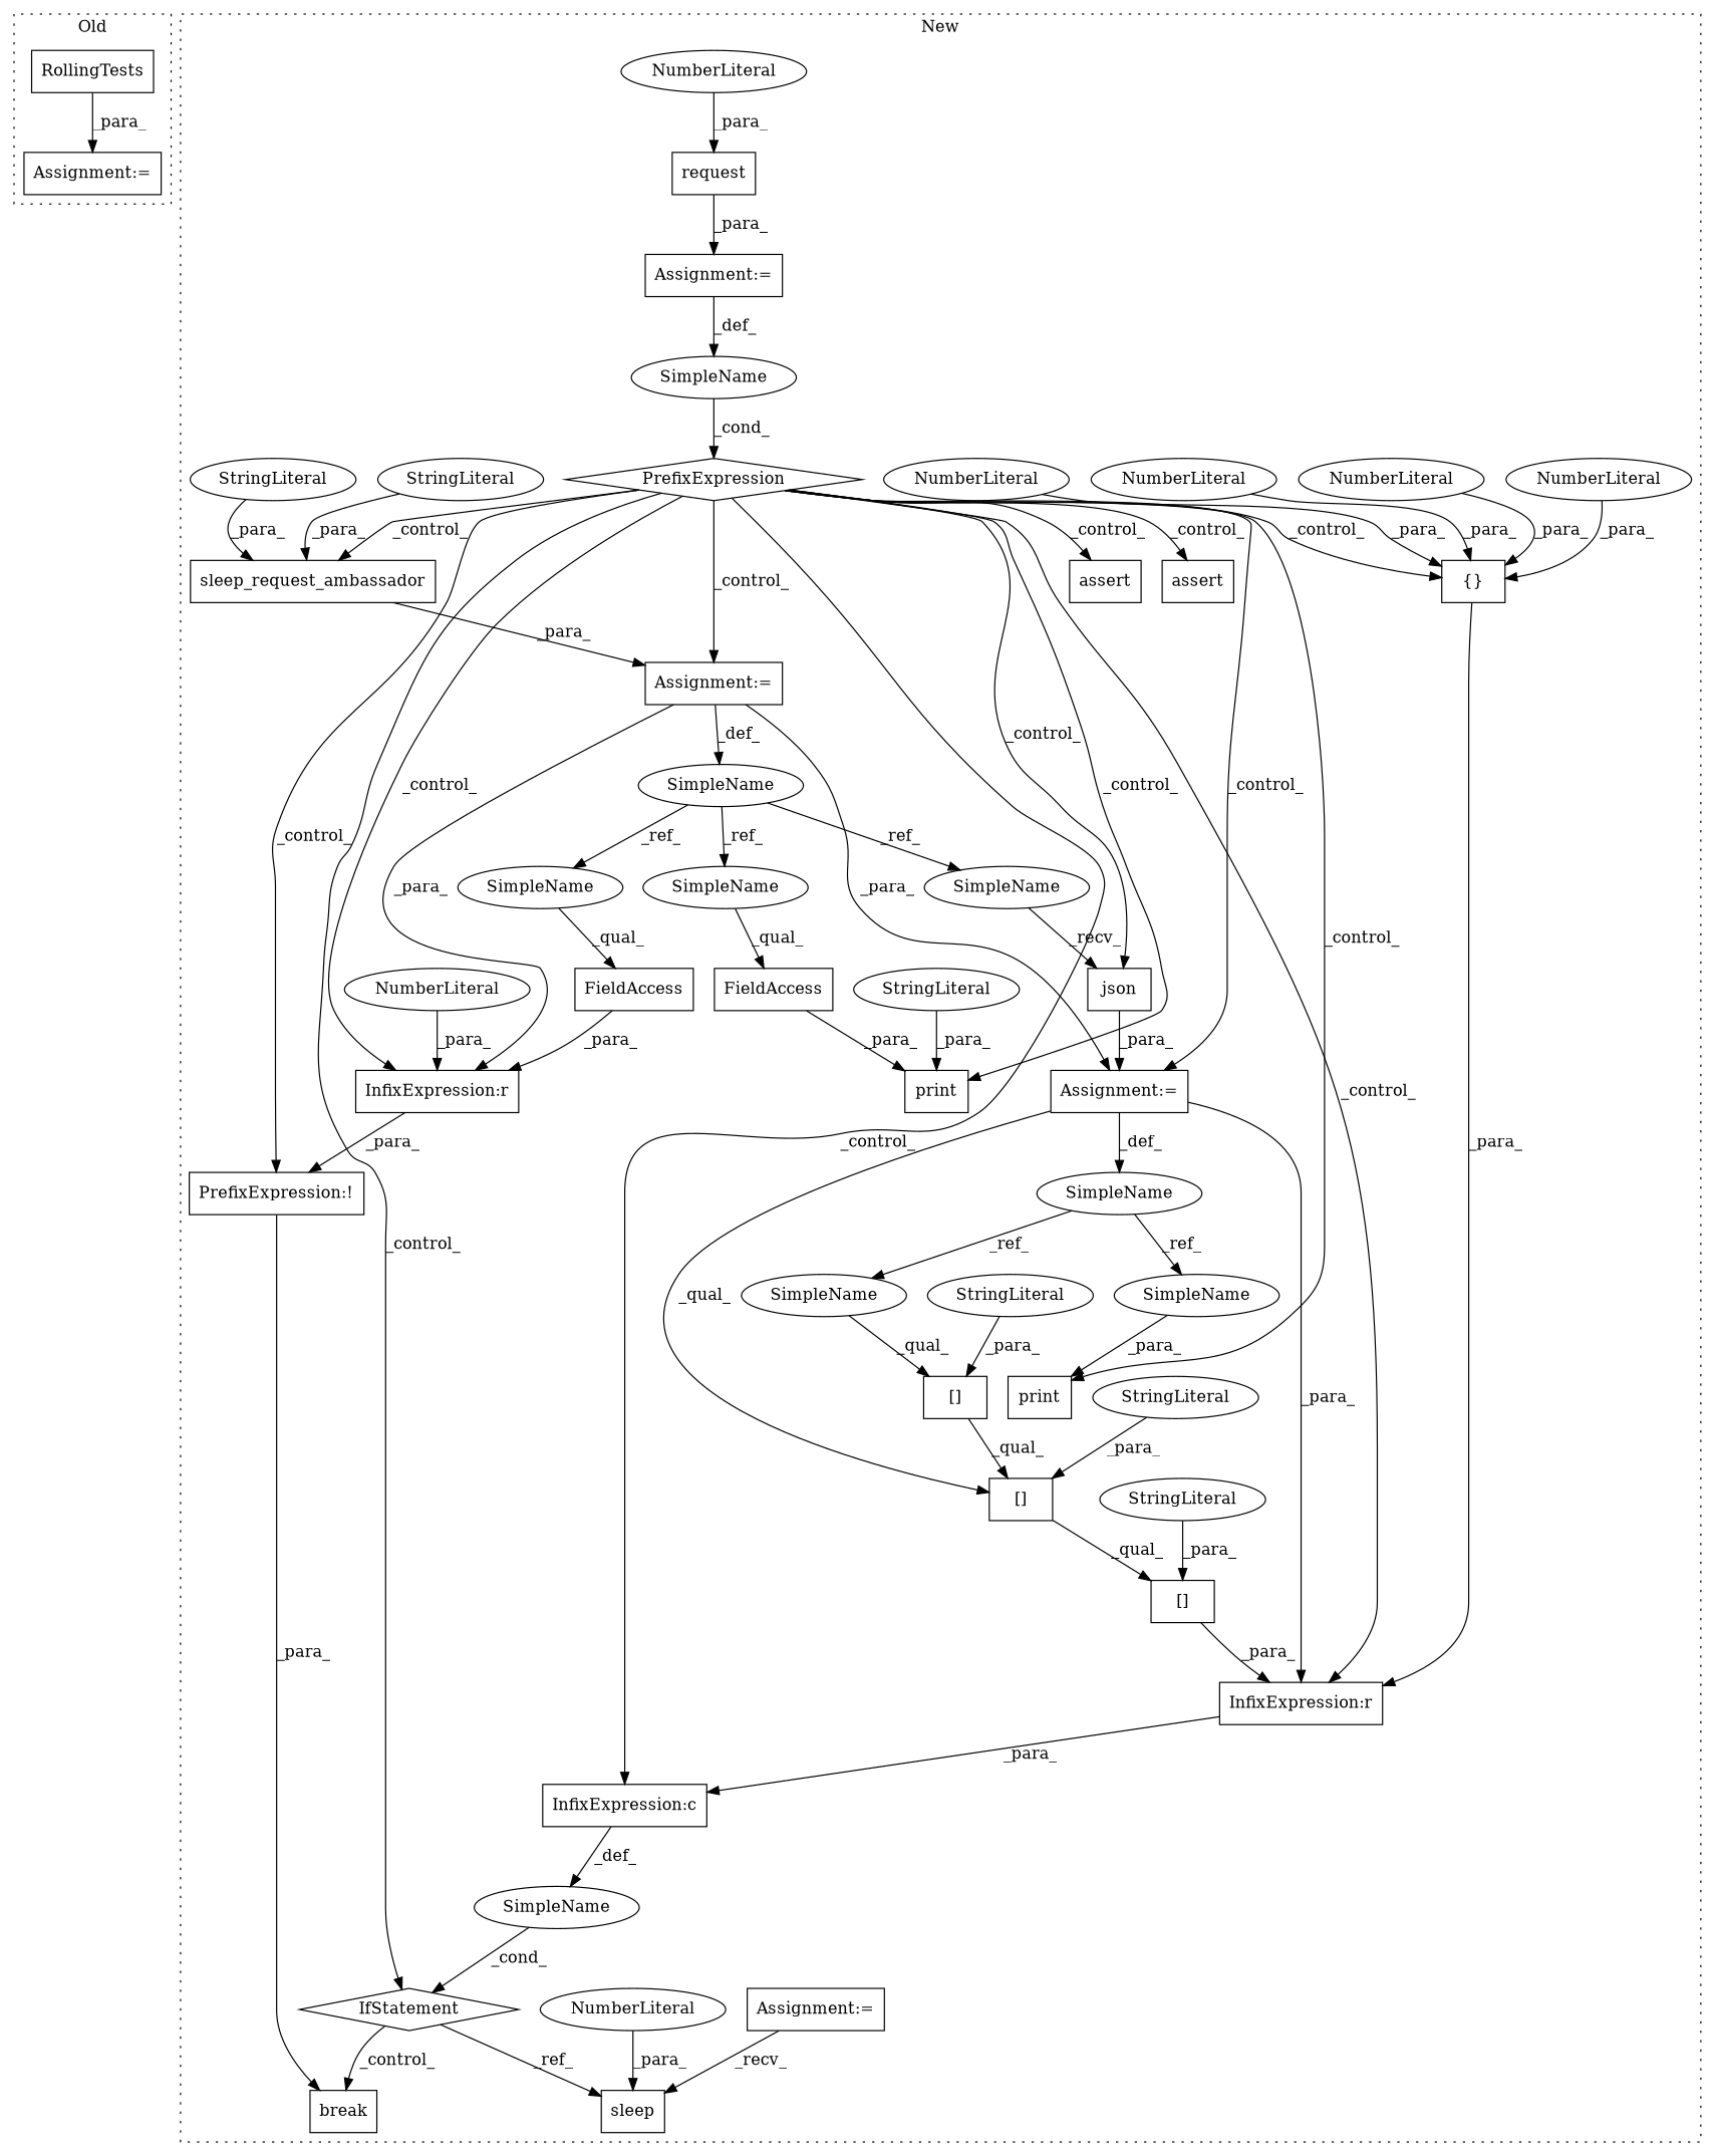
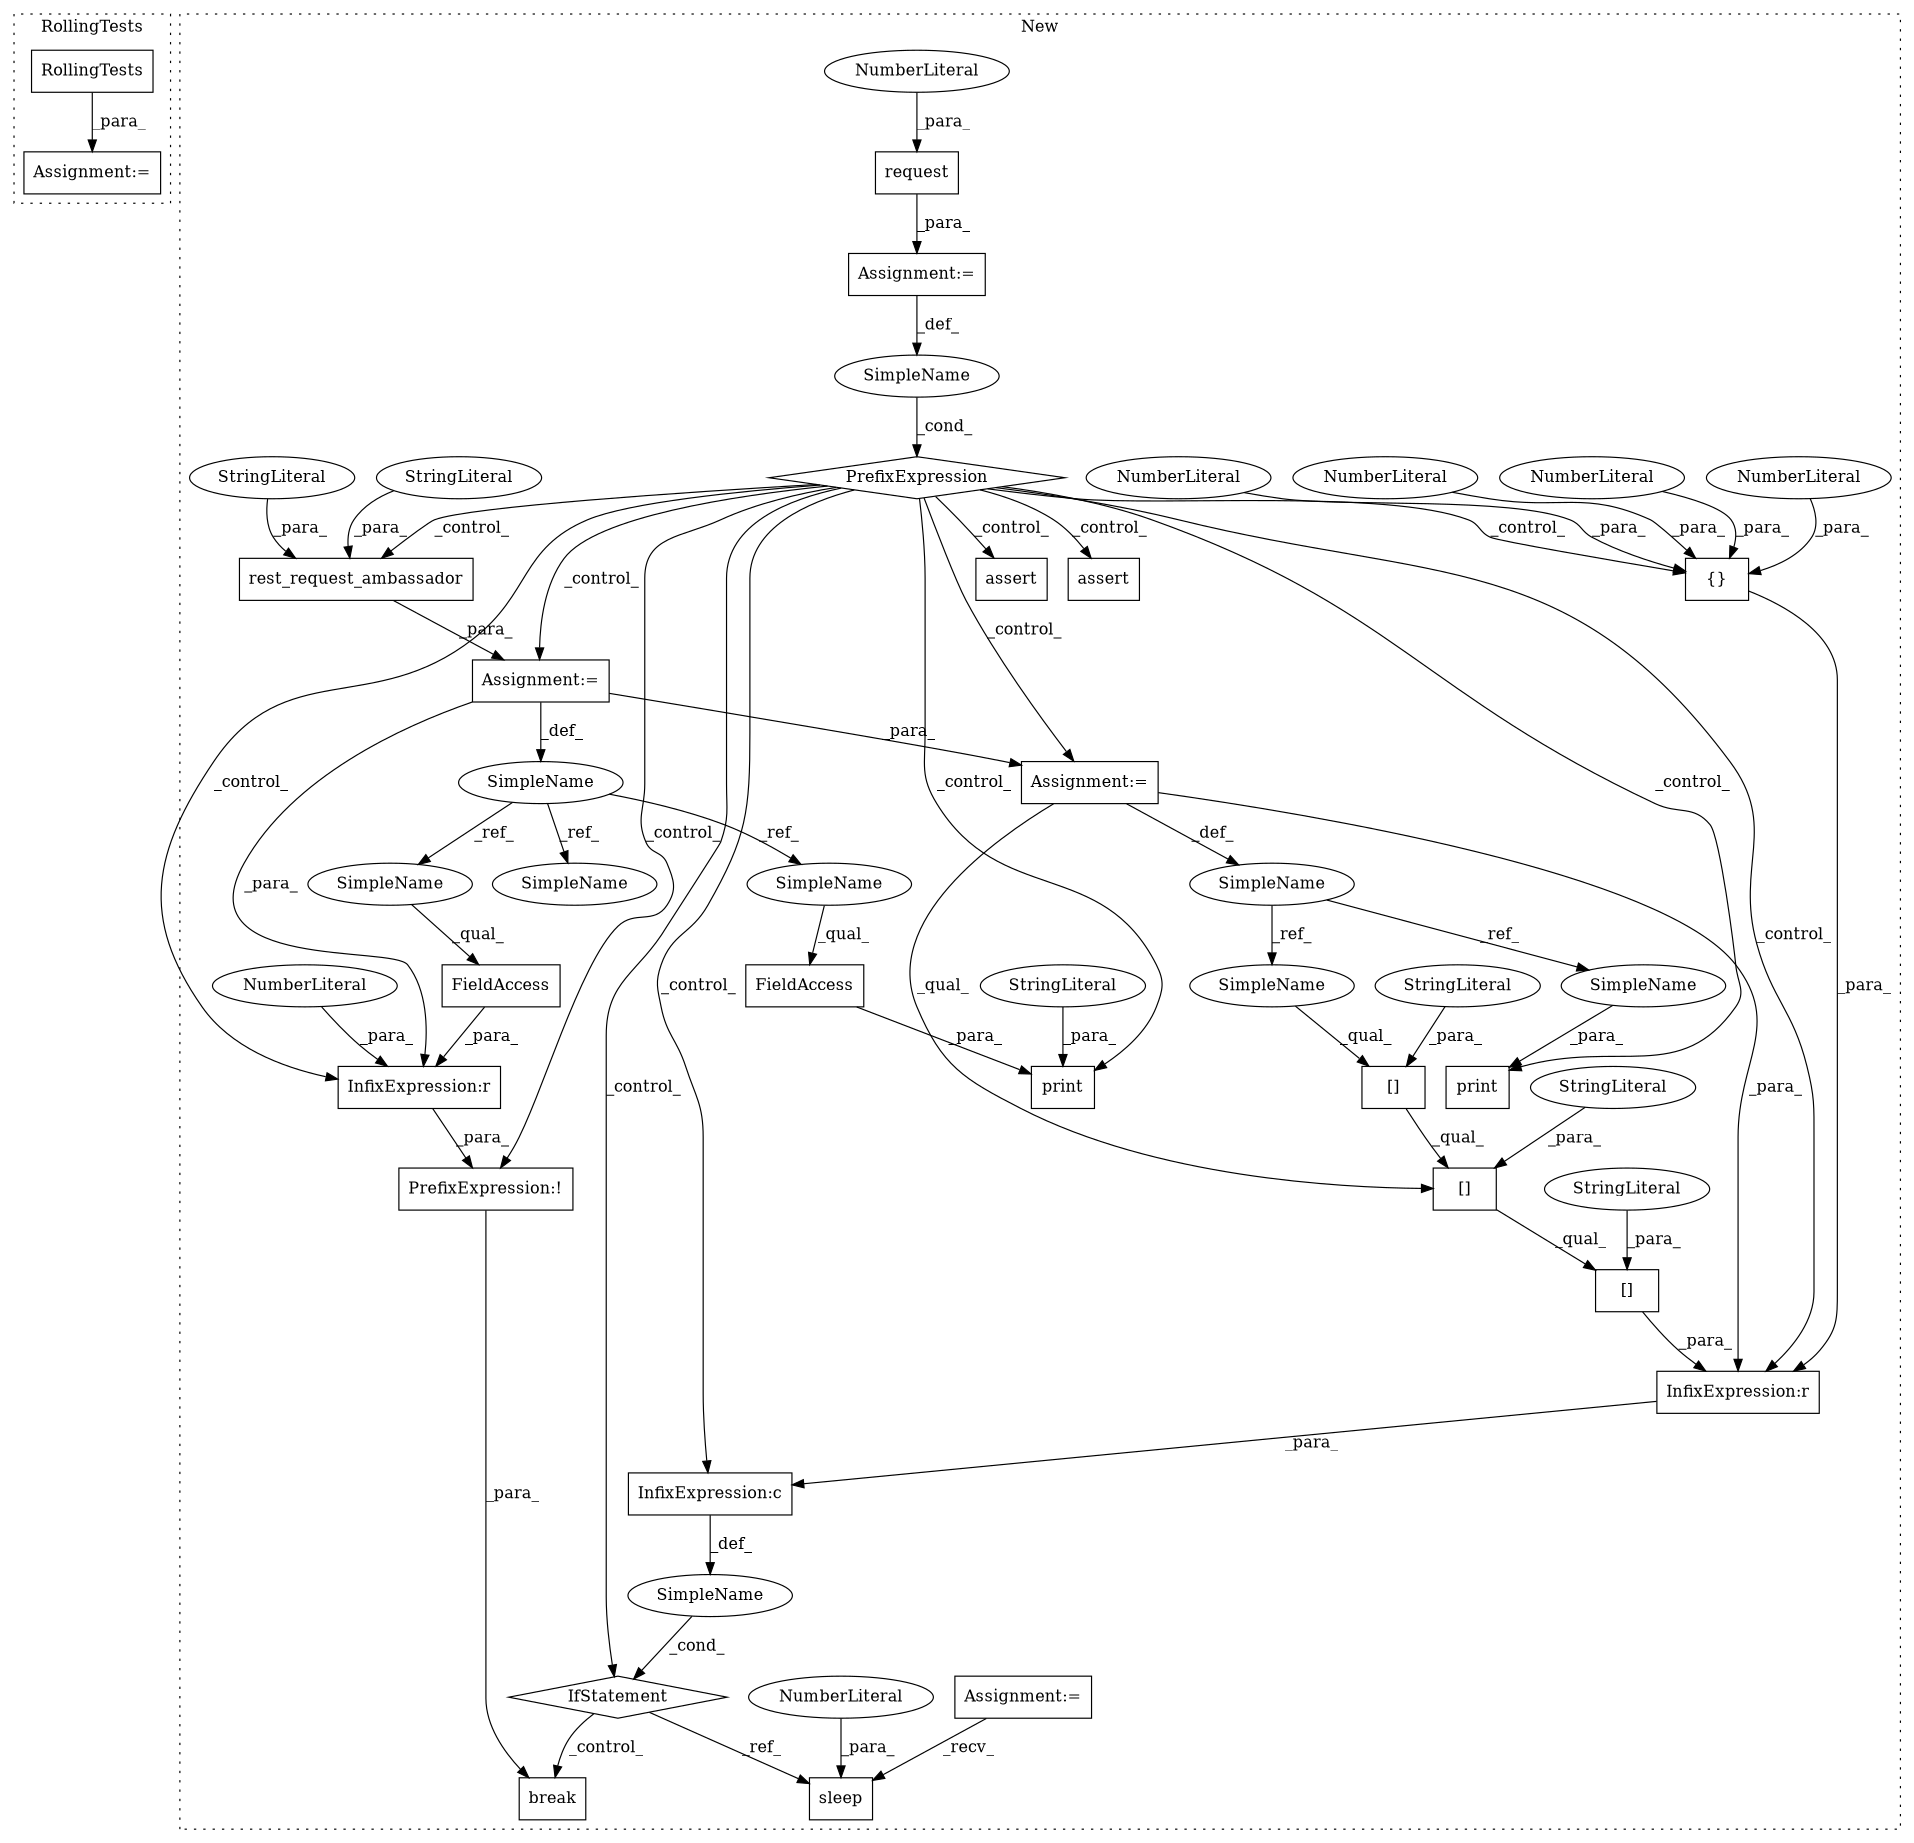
  digraph {
    node [a=42 l=1 s="6479,6549" shape=box]
    n1 [a=32 l=14 label=RollingTests s=1488]
    n2 [a=7 label="Assignment:=" s=1487]
-   n3 [a=32 l=6 label=json s=6712]
    n4 [a=70 l="53,2" label=PrefixExpression shape=diamond]
    n5 [a=32 l="6,1" label=request s="6540,6548"]
    n6 [a=6 l=7 label=assert s=6744]
    n7 [a=34 l=2 label=NumberLiteral s=6546 shape=ellipse]
    n8 [a=6 l=7 label=assert s=6669]
-   n9 [a=32 l="24,1" label=sleep_request_ambassador s="6561,6618"]
+   n9 [a=32 l="24,1" label=rest_request_ambassador s="6561,6618"]
    n10 [label=SimpleName s=6536 shape=ellipse]
    n11 [a=45 l=8 label=StringLiteral s=6595 shape=ellipse]
    n12 [a=45 l=9 label=StringLiteral s=6585 shape=ellipse]
    n13 [a=32 l="6,1" label=print s="6726,6735"]
    n14 [a=7 l="53,2" label="Assignment:="]
    n15 [a=7 label="Assignment:=" s=6560]
    n16 [a=7 label="Assignment:=" s=6709]
    n17 [label=SimpleName s=6559 shape=ellipse]
    n18 [a=22 l=13 label=FieldAccess s=7120]
    n19 [a=38 label="PrefixExpression:!" s=7118]
    n20 [a=2 l="4,1" label="[]" s="7146,7156"]
    n21 [a=27 l=4 label="InfixExpression:c" s=7141]
    n22 [a=2 l="12,1" label="[]" s="7146,7166"]
    n23 [a=10 l=6 label=break s=7222]
    n24 [label=SimpleName shape=ellipse l="" s=""]
    n25 [a=32 l="6,1" label=sleep s="7248,7255"]
    n26 [a=34 label=NumberLiteral s=7254 shape=ellipse]
    n27 [l=3 label=SimpleName s=6706 shape=ellipse]
    n28 [a=45 l=6 label=StringLiteral s=7150 shape=ellipse]
    n29 [a=45 l=8 label=StringLiteral s=7158 shape=ellipse]
    n30 [a=27 l=4 label="InfixExpression:r" s=7133]
    n31 [a=34 l=3 label=NumberLiteral s=7137 shape=ellipse]
    n32 [a=25 l="4,2" label=IfStatement s="7114,7210" shape=diamond]
    n33 [a=7 l=4 label="Assignment:=" s=5994]
    n34 [a=4 l="1,1" label="{}" s="7192,7208"]
    n35 [a=2 l="22,1" label="[]" s="7146,7176"]
    n36 [a=27 l=4 label="InfixExpression:r" s=7177]
    n37 [a=34 l=3 label=NumberLiteral s=7205 shape=ellipse]
    n38 [a=34 l=3 label=NumberLiteral s=7201 shape=ellipse]
    n39 [a=34 l=3 label=NumberLiteral s=7193 shape=ellipse]
    n40 [a=34 l=3 label=NumberLiteral s=7197 shape=ellipse]
    n41 [a=45 l=8 label=StringLiteral s=7168 shape=ellipse]
    n42 [a=32 l="6,1" label=print s="6627,6660"]
    n43 [a=22 l=13 label=FieldAccess s=6647]
    n44 [a=45 l=13 label=StringLiteral s=6633 shape=ellipse]
    n45 [label=SimpleName s=6710 shape=ellipse]
    n46 [label=SimpleName s=6647 shape=ellipse]
    n47 [label=SimpleName s=7120 shape=ellipse]
    n48 [l=3 label=SimpleName s=7146 shape=ellipse]
    n49 [l=3 label=SimpleName s=6732 shape=ellipse]
    subgraph cluster_1 {
-     label=Old
+     label=RollingTests
      style=dotted
      n1
      n2
    }
    subgraph cluster_2 {
      label=New
      style=dotted
-     n3
      n4
      n5
      n6
      n7
      n8
      n9
      n10
      n11
      n12
      n13
      n14
      n15
      n16
      n17
      n18
      n19
      n20
      n21
      n22
      n23
      n24
      n25
      n26
      n27
      n28
      n29
      n30
      n31
      n32
      n33
      n34
      n35
      n36
      n37
      n38
      n39
      n40
      n41
      n42
      n43
      n44
      n45
      n46
      n47
      n48
      n49
    }
    n1 -> n2 [label=_para_]
-   n3 -> n16 [label=_para_]
-   n4 -> n3 [label=_control_]
    n4 -> n6 [label=_control_]
    n4 -> n8 [label=_control_]
    n4 -> n9 [label=_control_]
    n4 -> n13 [label=_control_]
    n4 -> n15 [label=_control_]
    n4 -> n16 [label=_control_]
    n4 -> n19 [label=_control_]
    n4 -> n21 [label=_control_]
    n4 -> n30 [label=_control_]
    n4 -> n32 [label=_control_]
    n4 -> n34 [label=_control_]
    n4 -> n36 [label=_control_]
    n4 -> n42 [label=_control_]
    n5 -> n14 [label=_para_]
    n7 -> n5 [label=_para_]
    n9 -> n15 [label=_para_]
    n10 -> n4 [label=_cond_]
    n11 -> n9 [label=_para_]
    n12 -> n9 [label=_para_]
    n14 -> n10 [label=_def_]
    n15 -> n16 [label=_para_]
    n15 -> n17 [label=_def_]
    n15 -> n30 [label=_para_]
    n16 -> n22 [label=_qual_]
    n16 -> n27 [label=_def_]
    n16 -> n36 [label=_para_]
    n17 -> n45 [label=_ref_]
    n17 -> n46 [label=_ref_]
    n17 -> n47 [label=_ref_]
    n18 -> n30 [label=_para_]
    n19 -> n23 [label=_para_]
    n20 -> n22 [label=_qual_]
    n21 -> n24 [label=_def_]
    n22 -> n35 [label=_qual_]
    n24 -> n32 [label=_cond_]
    n26 -> n25 [label=_para_]
    n27 -> n48 [label=_ref_]
    n27 -> n49 [label=_ref_]
    n28 -> n20 [label=_para_]
    n29 -> n22 [label=_para_]
    n30 -> n19 [label=_para_]
    n31 -> n30 [label=_para_]
    n32 -> n23 [label=_control_]
    n32 -> n25 [label=_ref_]
    n33 -> n25 [label=_recv_]
    n34 -> n36 [label=_para_]
    n35 -> n36 [label=_para_]
    n36 -> n21 [label=_para_]
    n37 -> n34 [label=_para_]
    n38 -> n34 [label=_para_]
    n39 -> n34 [label=_para_]
    n40 -> n34 [label=_para_]
    n41 -> n35 [label=_para_]
    n43 -> n42 [label=_para_]
    n44 -> n42 [label=_para_]
-   n45 -> n3 [label=_recv_]
    n46 -> n43 [label=_qual_]
    n47 -> n18 [label=_qual_]
    n48 -> n20 [label=_qual_]
    n49 -> n13 [label=_para_]
  }
